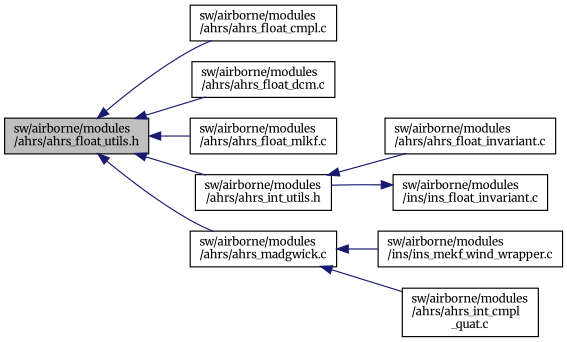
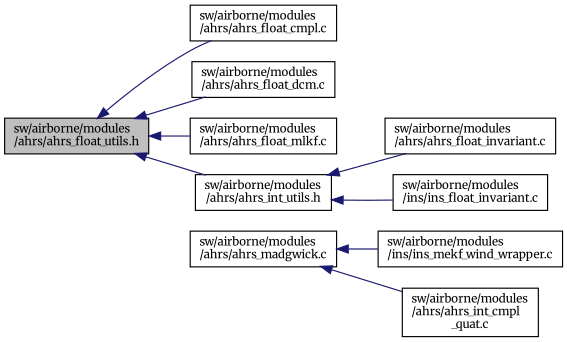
  digraph {
    fontname=Merriweather
    rankdir=LR
    node [color=black fillcolor=white fontname=Merriweather fontsize=10 shape=record style=filled]
    edge [color=midnightblue dir=back fontname=Merriweather fontsize=10 labelfontname=FreeSans labelfontsize=10 style=solid]
    n1 [fillcolor=grey75 fontcolor=black height=0.2 label="sw/airborne/modules\l/ahrs/ahrs_float_utils.h" width=0.4]
    n2 [height=0.2 label="sw/airborne/modules\l/ahrs/ahrs_float_cmpl.c" width=0.4]
    n3 [height=0.2 label="sw/airborne/modules\l/ahrs/ahrs_float_dcm.c" width=0.4]
    n4 [height=0.2 label="sw/airborne/modules\l/ahrs/ahrs_float_mlkf.c" width=0.4]
    n5 [height=0.2 label="sw/airborne/modules\l/ahrs/ahrs_int_utils.h" width=0.4]
    n6 [height=0.2 label="sw/airborne/modules\l/ahrs/ahrs_madgwick.c" width=0.4]
    n7 [height=0.2 label="sw/airborne/modules\l/ahrs/ahrs_float_invariant.c" width=0.4]
    n8 [height=0.2 label="sw/airborne/modules\l/ins/ins_float_invariant.c" width=0.4]
    n9 [height=0.2 label="sw/airborne/modules\l/ins/ins_mekf_wind_wrapper.c" width=0.4]
    n10 [height=0.2 label="sw/airborne/modules\l/ahrs/ahrs_int_cmpl\l_quat.c" width=0.4]
    n1 -> n2
    n1 -> n3
    n1 -> n4
    n1 -> n5
-   n1 -> n6
    n5 -> n7
-   n8 -> n5
+   n5 -> n8
    n6 -> n9
    n6 -> n10
  }
